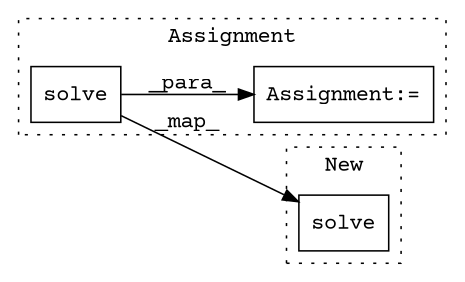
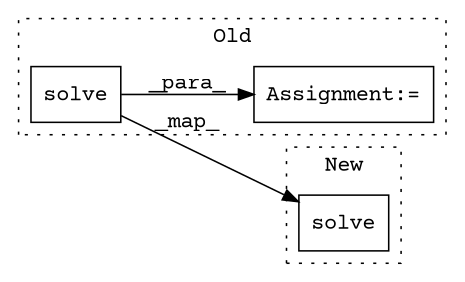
  digraph {
    rankdir=LR
    fontname="Courier Prime"
    node [a=32 l="6,1" shape=box fontname="Courier Prime"]
    edge [fontname="Courier Prime"]
    n1 [label=solve s="5051,5060"]
    n2 [a=7 l=1 label="Assignment:=" s=5037]
    n3 [label=solve s="4929,4944"]
    subgraph cluster_1 {
-     label=Assignment
+     label=Old
      style=dotted
      n1
      n2
    }
    subgraph cluster_2 {
      label=New
      style=dotted
      n3
    }
    n1 -> n2 [label=_para_]
    n1 -> n3 [label=_map_]
  }
